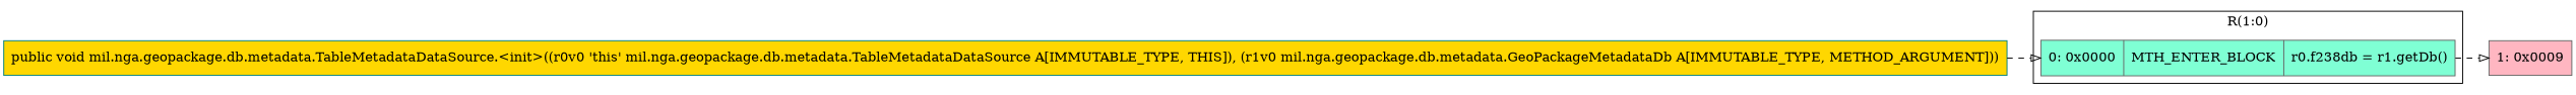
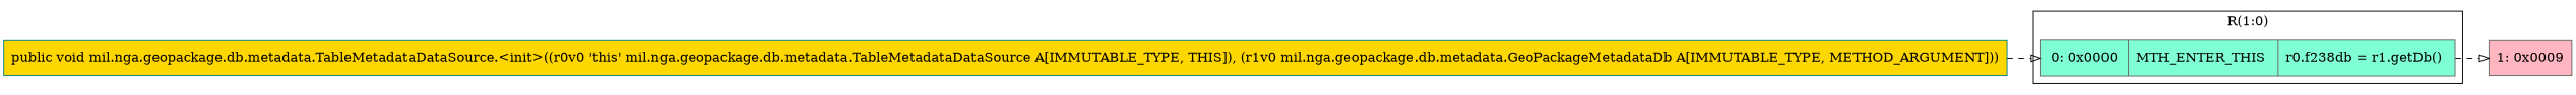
  digraph {
    rankdir=LR
    node [color=gray40 shape=record style=filled]
    edge [style=dashed arrowhead=onormal]
-   n1 [label="{0\:\ 0x0000|MTH_ENTER_BLOCK\l|r0.f238db = r1.getDb()\l}" fillcolor=aquamarine]
+   n1 [label="{0\:\ 0x0000|MTH_ENTER_THIS\l|r0.f238db = r1.getDb()\l}" fillcolor=aquamarine]
    n2 [label="{1\:\ 0x0009}" fillcolor=lightpink]
    n3 [label="{public void mil.nga.geopackage.db.metadata.TableMetadataDataSource.\<init\>((r0v0 'this' mil.nga.geopackage.db.metadata.TableMetadataDataSource A[IMMUTABLE_TYPE, THIS]), (r1v0 mil.nga.geopackage.db.metadata.GeoPackageMetadataDb A[IMMUTABLE_TYPE, METHOD_ARGUMENT])) }" fillcolor=gold color=teal]
    subgraph cluster_1 {
      label="R(1:0)"
      n1
    }
    n1 -> n2
    n3 -> n1
  }
